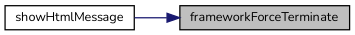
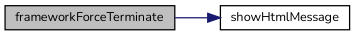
  digraph {
    rankdir=LR
    fontname=Nunito
    node [color=black fontname=Nunito fontsize=10 shape=record style=filled]
    n1 [fillcolor=grey75 fontcolor=black height=0.2 label=frameworkForceTerminate width=0.4]
    n2 [fillcolor=white height=0.2 label=showHtmlMessage width=0.4]
-   n2 -> n1 [color=midnightblue fontname=Nunito fontsize=10 labelfontname="FreeSans.ttf" labelfontsize=10 style=solid]
+   n1 -> n2 [color=midnightblue fontname=Nunito fontsize=10 labelfontname="FreeSans.ttf" labelfontsize=10 style=solid]
  }
